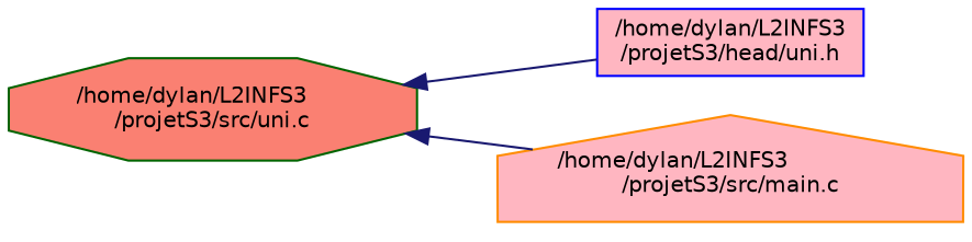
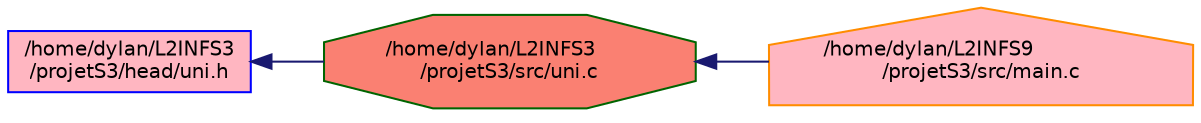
  digraph {
    rankdir=LR
    node [fillcolor=lightpink fontname=Helvetica fontsize=10 style=filled]
    edge [color=midnightblue dir=back fontname=Helvetica fontsize=10 labelfontname=Helvetica labelfontsize=10 style=solid]
    n1 [color=blue fontcolor=black height=0.2 label="/home/dylan/L2INFS3\l/projetS3/head/uni.h" shape=box width=0.4]
    n2 [color=darkgreen fillcolor=salmon height=0.2 label="/home/dylan/L2INFS3\l/projetS3/src/uni.c" shape=octagon width=0.4]
-   n3 [color=darkorange height=0.2 label="/home/dylan/L2INFS3\l/projetS3/src/main.c" shape=house width=0.4]
-   n2 -> n1
+   n3 [color=darkorange height=0.2 label="/home/dylan/L2INFS9\l/projetS3/src/main.c" shape=house width=0.4]
+   n1 -> n2
    n2 -> n3
  }
